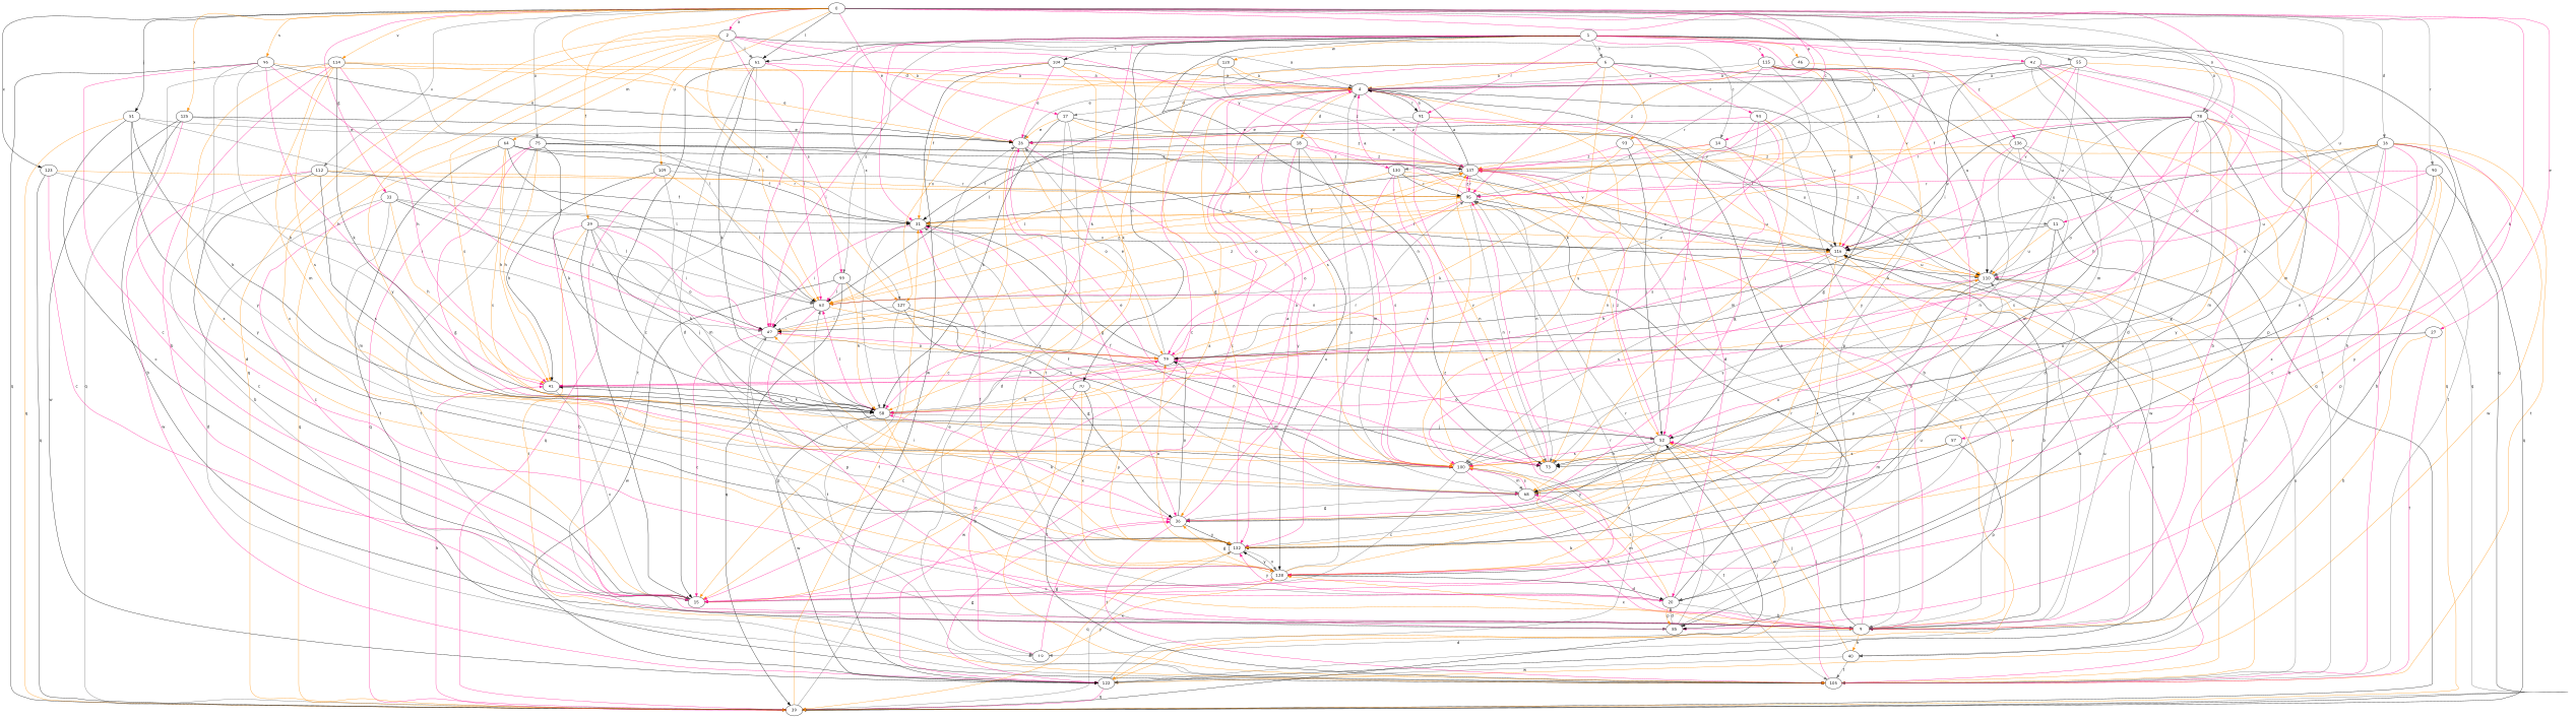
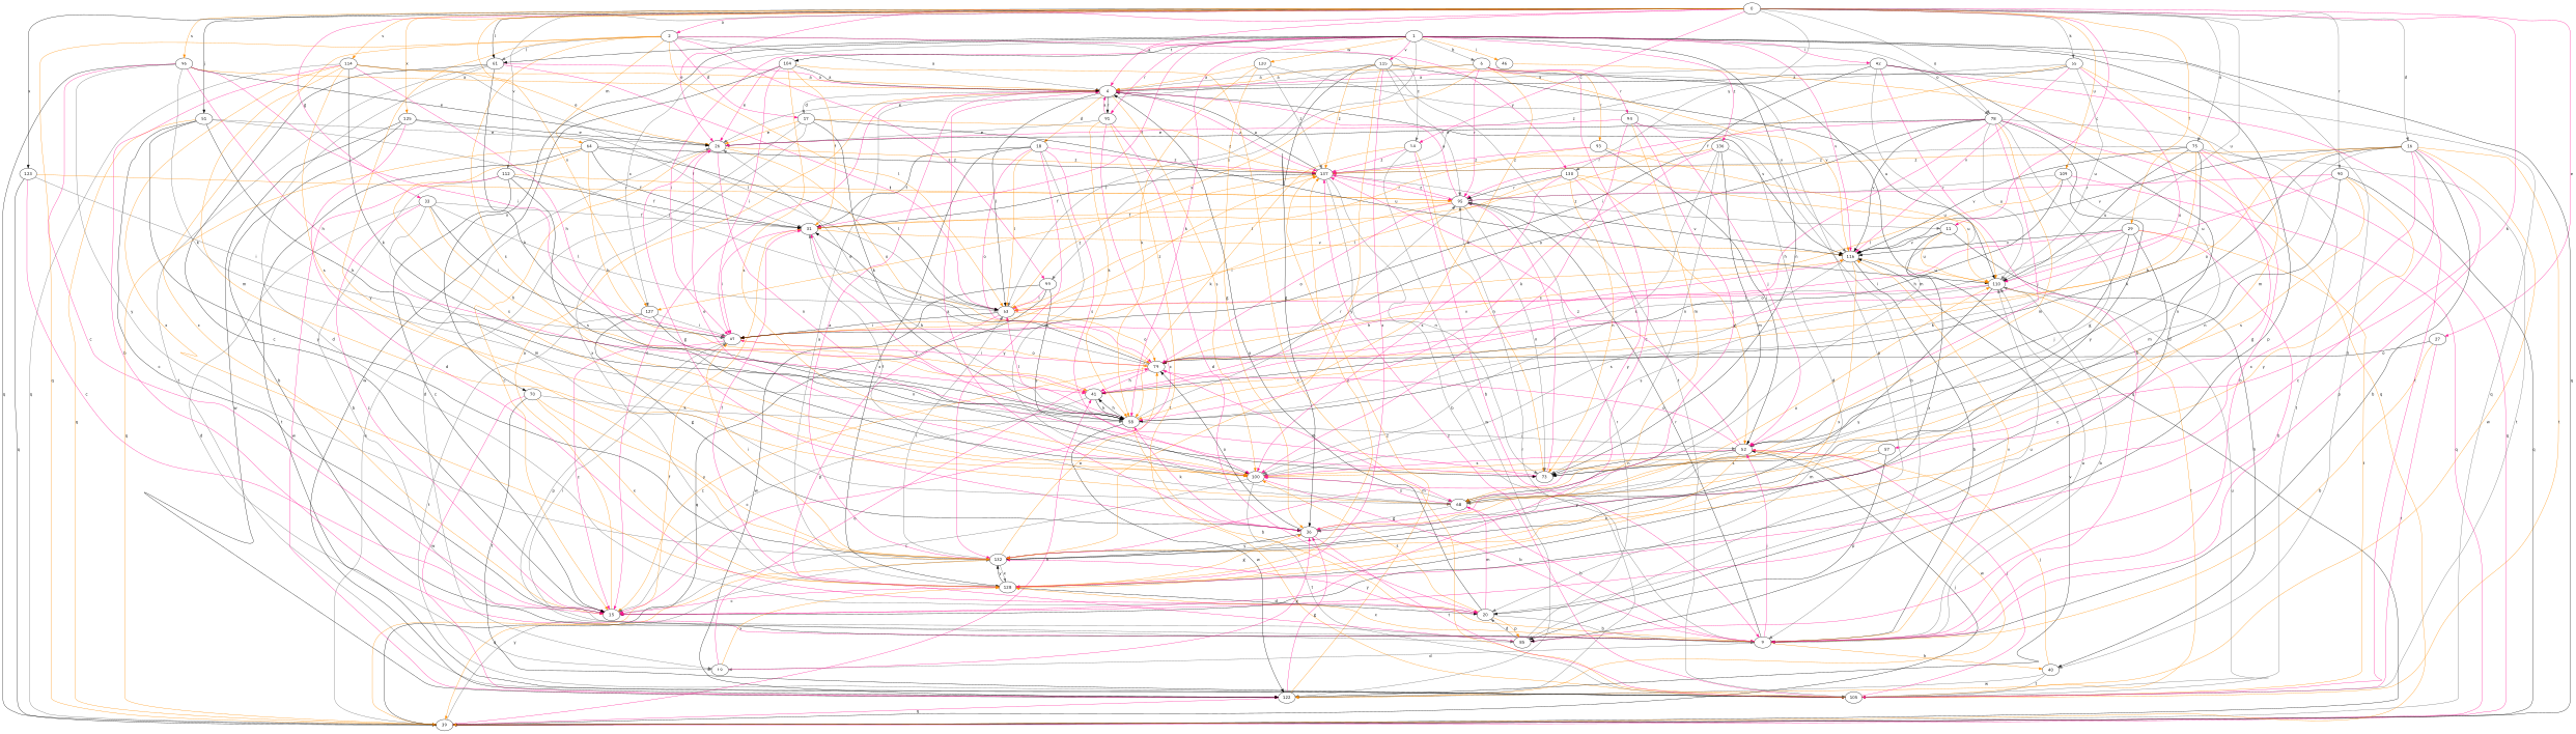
  strict digraph {
    fontname="IBM Plex Sans"
    node [fontname="IBM Plex Sans"]
    edge [color=deeppink fontname="IBM Plex Sans"]
    0
    2
    4
    11
    14
    16
    n7 [label=27]
    26
    29
    33
    51
    55
    57
    61
    75
    78
    90
    96
    109
    110
    112
    114
    123
    125
    127
    130
    n27 [label=39]
    99
    15
    17
    63
    64
    100
    132
    91
    116
    18
    137
    40
    128
    58
    73
    9
    122
    85
    52
    79
    105
    36
    47
    31
    19
    68
    41
    20
    95
    1
    6
    42
    46
    70
    104
    115
    120
    136
    93
    94
    0 -> 2 [label=a]
    0 -> 4 [label=a]
    0 -> 11 [label=c]
    0 -> 14 [label=c]
    0 -> 16 [color=gray40 label=d]
    0 -> n7 [label=e]
    0 -> 26 [label=e]
    0 -> 29 [color=darkorange label=f]
    0 -> 33 [label=g]
    0 -> 51 [color=black label=j]
    0 -> 55 [color=gray40 label=k]
    0 -> 57 [label=k]
    0 -> 61 [color=black label=l]
    0 -> 75 [color=gray40 label=o]
    0 -> 78 [color=gray40 label=o]
    0 -> 90 [color=gray40 label=r]
    0 -> 96 [color=darkorange label=s]
    0 -> 109 [color=darkorange label=u]
    0 -> 110 [color=gray40 label=u]
    0 -> 112 [color=gray40 label=v]
    0 -> 114 [color=darkorange label=v]
    0 -> 123 [color=black label=x]
    0 -> 125 [color=darkorange label=x]
    0 -> 127 [color=darkorange label=x]
    0 -> 130 [color=gray40 label=y]
    2 -> 4 [color=gray40 label=a]
    2 -> 14 [color=gray40 label=c]
    2 -> 61 [color=gray40 label=l]
    2 -> 130 [label=y]
    2 -> n27 [color=darkorange label=q]
    2 -> 99 [label=s]
    2 -> 15 [color=darkorange label=c]
    2 -> 17 [label=d]
    2 -> 63 [color=darkorange label=l]
    2 -> 64 [color=darkorange label=m]
    2 -> 100 [color=darkorange label=s]
    2 -> 132 [color=darkorange label=y]
    4 -> 15 [label=c]
    4 -> 17 [color=gray40 label=d]
    4 -> 63 [color=black label=l]
    4 -> 100 [color=darkorange label=s]
    4 -> 91 [color=black label=r]
    4 -> 116 [color=black label=v]
    4 -> 18 [color=darkorange label=d]
    4 -> 137 [label=z]
    11 -> 110 [color=darkorange label=u]
    11 -> 116 [color=black label=v]
    11 -> 40 [color=black label=h]
    11 -> 128 [color=black label=x]
    14 -> 137 [label=z]
    14 -> 58 [color=darkorange label=k]
    14 -> 73 [color=darkorange label=n]
    14 -> 9 [label=b]
    14 -> 122 [color=gray40 label=w]
    16 -> 15 [label=c]
    16 -> 116 [color=black label=v]
    16 -> 137 [color=darkorange label=z]
    16 -> 128 [label=x]
    16 -> 73 [color=gray40 label=n]
    16 -> 9 [color=black label=b]
    16 -> 122 [color=darkorange label=w]
    16 -> 85 [label=p]
    16 -> 52 [color=black label=j]
    16 -> 79 [color=darkorange label=o]
    16 -> 105 [color=darkorange label=t]
    n7 -> 9 [color=darkorange label=b]
    n7 -> 79 [color=black label=o]
    n7 -> 105 [label=t]
    26 -> 15 [color=darkorange label=c]
    26 -> 137 [color=darkorange label=z]
    26 -> 73 [label=n]
    26 -> 79 [color=darkorange label=o]
    26 -> 36 [label=g]
    29 -> 15 [color=black label=c]
    29 -> 116 [color=black label=v]
    29 -> 58 [color=gray40 label=k]
    29 -> 9 [label=b]
    29 -> 52 [color=black label=j]
    29 -> 79 [color=gray40 label=o]
    29 -> 105 [color=darkorange label=t]
    29 -> 47 [label=i]
    33 -> 15 [label=c]
    33 -> 63 [color=gray40 label=l]
    33 -> 47 [color=black label=i]
    33 -> 31 [color=gray40 label=f]
    33 -> 19 [color=gray40 label=d]
    33 -> 68 [color=gray40 label=m]
    33 -> 41 [color=darkorange label=h]
    51 -> 26 [color=gray40 label=e]
    51 -> n27 [color=darkorange label=q]
    51 -> 15 [color=black label=c]
    51 -> 63 [color=gray40 label=l]
    51 -> 132 [color=black label=y]
    51 -> 58 [color=black label=k]
    55 -> 4 [color=black label=a]
    55 -> 110 [color=gray40 label=u]
    55 -> 116 [label=v]
    55 -> 137 [color=gray40 label=z]
    55 -> 79 [label=o]
    55 -> 31 [color=darkorange label=f]
    55 -> 68 [color=darkorange label=m]
    57 -> 100 [color=darkorange label=s]
    57 -> 85 [color=black label=p]
    57 -> 68 [color=black label=m]
    61 -> 4 [label=a]
    61 -> 15 [color=black label=c]
    61 -> 63 [label=l]
    61 -> 58 [color=black label=k]
    61 -> 105 [color=gray40 label=t]
    61 -> 20 [color=gray40 label=d]
    75 -> 110 [color=black label=u]
    75 -> n27 [label=q]
    75 -> 116 [color=black label=v]
    75 -> 137 [color=gray40 label=z]
    75 -> 58 [color=black label=k]
    75 -> 105 [color=gray40 label=t]
    75 -> 36 [label=g]
    75 -> 41 [color=darkorange label=h]
    78 -> 26 [color=black label=e]
    78 -> 110 [color=gray40 label=u]
    78 -> 132 [color=black label=y]
    78 -> 116 [color=black label=v]
    78 -> 9 [label=b]
    78 -> 52 [label=j]
    78 -> 79 [color=black label=o]
    78 -> 105 [color=gray40 label=t]
    78 -> 36 [color=gray40 label=g]
    78 -> 68 [color=darkorange label=m]
    78 -> 41 [label=h]
    78 -> 95 [label=r]
    90 -> 110 [label=u]
    90 -> n27 [color=black label=q]
    90 -> 100 [color=darkorange label=s]
    90 -> 132 [color=darkorange label=y]
    90 -> 73 [color=black label=n]
    90 -> 95 [label=r]
    96 -> 4 [color=darkorange label=a]
    96 -> 26 [color=black label=e]
    96 -> n27 [color=black label=q]
    96 -> 15 [label=c]
    96 -> 132 [color=gray40 label=y]
    96 -> 58 [color=gray40 label=k]
    96 -> 47 [label=i]
    96 -> 41 [label=h]
    109 -> n27 [label=q]
    109 -> 63 [color=darkorange label=l]
    109 -> 68 [color=gray40 label=m]
    109 -> 41 [color=black label=h]
    109 -> 95 [color=gray40 label=r]
    110 -> 63 [label=l]
    110 -> 100 [color=gray40 label=s]
    110 -> 132 [color=black label=y]
    110 -> 9 [color=gray40 label=b]
    110 -> 105 [color=darkorange label=t]
    112 -> 15 [color=black label=c]
    112 -> 100 [color=black label=s]
    112 -> 9 [color=gray40 label=b]
    112 -> 122 [label=w]
    112 -> 31 [color=black label=f]
    112 -> 95 [color=darkorange label=r]
    114 -> 4 [color=darkorange label=a]
    114 -> 26 [color=darkorange label=e]
    114 -> n27 [color=gray40 label=q]
    114 -> 63 [color=gray40 label=l]
    114 -> 100 [color=darkorange label=s]
    114 -> 128 [color=darkorange label=x]
    114 -> 58 [color=black label=k]
    114 -> 9 [label=b]
    114 -> 68 [color=darkorange label=m]
    114 -> 41 [label=h]
    123 -> n27 [color=black label=q]
    123 -> 15 [label=c]
    123 -> 47 [color=gray40 label=i]
    123 -> 95 [color=darkorange label=r]
    125 -> 26 [color=black label=e]
    125 -> 9 [color=black label=b]
    125 -> 122 [color=black label=w]
    125 -> 31 [color=gray40 label=f]
    125 -> 20 [label=d]
    127 -> 73 [color=black label=n]
    127 -> 105 [color=gray40 label=t]
    127 -> 36 [color=black label=g]
    127 -> 47 [color=gray40 label=i]
    130 -> 110 [color=darkorange label=u]
    130 -> 63 [color=darkorange label=l]
    130 -> 100 [label=s]
    130 -> 132 [label=y]
    130 -> 73 [color=darkorange label=n]
    130 -> 52 [color=darkorange label=j]
    130 -> 95 [color=black label=r]
    n27 -> 26 [color=gray40 label=e]
    n27 -> 132 [color=gray40 label=y]
    n27 -> 52 [color=black label=j]
    n27 -> 31 [color=darkorange label=f]
    n27 -> 41 [label=h]
    99 -> n27 [color=black label=q]
    99 -> 63 [label=l]
    99 -> 100 [color=black label=s]
    99 -> 122 [color=black label=w]
    15 -> 4 [color=darkorange label=a]
    17 -> 26 [color=darkorange label=e]
    17 -> 110 [color=black label=u]
    17 -> 137 [color=darkorange label=z]
    17 -> 128 [color=gray40 label=x]
    17 -> 58 [color=black label=k]
    17 -> 19 [color=gray40 label=d]
    63 -> 137 [color=darkorange label=z]
    63 -> 85 [label=p]
    63 -> 79 [color=darkorange label=o]
    63 -> 47 [color=black label=i]
    64 -> n27 [color=darkorange label=q]
    64 -> 63 [color=black label=l]
    64 -> 100 [color=darkorange label=s]
    64 -> 137 [color=black label=z]
    64 -> 105 [color=black label=t]
    64 -> 31 [color=black label=f]
    64 -> 41 [color=darkorange label=h]
    100 -> 26 [label=e]
    100 -> 15 [color=gray40 label=c]
    100 -> 9 [label=b]
    100 -> 105 [color=gray40 label=t]
    100 -> 68 [color=gray40 label=m]
    132 -> 4 [label=a]
    132 -> n27 [color=darkorange label=q]
    132 -> 63 [color=gray40 label=l]
    132 -> 128 [color=gray40 label=x]
    132 -> 79 [color=darkorange label=o]
    132 -> 47 [color=darkorange label=i]
    91 -> 4 [label=a]
    91 -> 26 [color=gray40 label=e]
    91 -> 15 [label=c]
-   99 -> 58 [color=darkorange label=k]
+   91 -> 58 [color=darkorange label=k]
    91 -> 105 [color=darkorange label=t]
    91 -> 20 [label=d]
    116 -> 110 [color=darkorange label=u]
    116 -> 100 [color=gray40 label=s]
    116 -> 128 [color=darkorange label=x]
    116 -> 9 [color=black label=b]
    116 -> 41 [label=h]
    18 -> 63 [color=darkorange label=l]
    18 -> 100 [label=s]
    18 -> 132 [label=y]
    18 -> 137 [label=z]
    18 -> 128 [color=black label=x]
    18 -> 79 [label=o]
    18 -> 31 [color=black label=f]
    18 -> 68 [color=gray40 label=m]
    137 -> 4 [color=black label=a]
    137 -> 11 [color=gray40 label=z]
    137 -> 73 [color=gray40 label=n]
    137 -> 9 [color=gray40 label=b]
    137 -> 31 [color=black label=f]
    137 -> 95 [label=r]
    40 -> 122 [color=gray40 label=w]
    40 -> 52 [color=darkorange label=j]
    40 -> 105 [color=gray40 label=t]
    128 -> 4 [color=gray40 label=a]
    128 -> 15 [label=c]
    128 -> 132 [color=black label=y]
    128 -> 137 [color=darkorange label=z]
    128 -> 36 [color=darkorange label=g]
    128 -> 31 [label=f]
    128 -> 20 [color=black label=d]
    58 -> 63 [label=l]
    58 -> 9 [color=darkorange label=b]
    58 -> 122 [color=black label=w]
    58 -> 52 [color=gray40 label=j]
    58 -> 41 [color=black label=h]
    58 -> 95 [color=gray40 label=r]
    73 -> 31 [label=f]
    73 -> 95 [label=r]
    9 -> 110 [color=gray40 label=u]
    9 -> 116 [color=darkorange label=v]
    9 -> 40 [color=darkorange label=h]
    9 -> 128 [color=darkorange label=x]
    9 -> 52 [label=j]
    9 -> 19 [color=gray40 label=d]
    9 -> 95 [color=black label=r]
    122 -> n27 [label=q]
    122 -> 116 [color=black label=v]
    122 -> 137 [color=darkorange label=z]
    122 -> 36 [label=g]
    122 -> 95 [color=gray40 label=r]
    85 -> 47 [color=gray40 label=i]
    85 -> 20 [color=gray40 label=d]
    85 -> 95 [color=gray40 label=r]
    52 -> 100 [label=s]
    52 -> 132 [color=gray40 label=y]
    52 -> 137 [label=z]
    52 -> 128 [color=darkorange label=x]
    52 -> 73 [color=black label=n]
    52 -> 122 [color=darkorange label=w]
    52 -> 79 [label=o]
    79 -> 26 [color=gray40 label=e]
    79 -> 15 [color=darkorange label=c]
    79 -> 116 [color=darkorange label=v]
    79 -> 47 [label=i]
    79 -> 31 [color=black label=f]
    79 -> 68 [label=m]
    79 -> 41 [label=h]
    105 -> 110 [color=gray40 label=u]
    105 -> 137 [label=z]
    105 -> 52 [label=j]
    36 -> 4 [label=a]
    36 -> 110 [color=darkorange label=u]
    36 -> 132 [color=black label=y]
    36 -> 58 [label=k]
    36 -> 79 [color=black label=o]
    36 -> 105 [label=t]
    47 -> 15 [label=c]
    47 -> 137 [color=darkorange label=z]
    47 -> 85 [color=gray40 label=p]
    47 -> 79 [color=darkorange label=o]
    31 -> 116 [color=darkorange label=v]
    31 -> 58 [color=gray40 label=k]
    31 -> 47 [label=i]
    19 -> 128 [color=darkorange label=x]
    19 -> 79 [label=o]
    19 -> 36 [label=g]
    68 -> 100 [label=s]
    68 -> 9 [label=b]
    68 -> 36 [color=gray40 label=g]
    68 -> 31 [color=gray40 label=f]
    41 -> 15 [color=gray40 label=c]
    41 -> 58 [color=black label=k]
    20 -> 4 [color=black label=a]
    20 -> 110 [color=gray40 label=u]
    20 -> 100 [color=darkorange label=s]
    20 -> 132 [label=y]
    20 -> 9 [color=gray40 label=b]
    20 -> 85 [color=darkorange label=p]
    20 -> 68 [label=m]
    95 -> 4 [label=a]
    95 -> 116 [color=black label=v]
    95 -> 137 [label=z]
    95 -> 73 [color=gray40 label=n]
    95 -> 79 [label=o]
    95 -> 47 [color=darkorange label=i]
    95 -> 31 [color=darkorange label=f]
    1 -> 61 [color=black label=l]
    1 -> 78 [color=gray40 label=o]
    1 -> 127 [color=gray40 label=x]
    1 -> n27 [color=black label=q]
    1 -> 99 [color=gray40 label=s]
    1 -> 91 [label=r]
    1 -> 116 [label=v]
    1 -> 40 [color=gray40 label=h]
    1 -> 58 [label=k]
    1 -> 73 [color=black label=n]
    1 -> 85 [color=black label=p]
    1 -> 47 [label=i]
    1 -> 31 [label=f]
    1 -> 6 [color=gray40 label=b]
    1 -> 42 [label=i]
    1 -> 46 [color=darkorange label=i]
    1 -> 70 [color=black label=n]
    1 -> 104 [color=black label=t]
    1 -> 115 [label=v]
    1 -> 120 [color=darkorange label=w]
    1 -> 136 [label=z]
    6 -> 4 [color=darkorange label=a]
    6 -> 26 [color=gray40 label=e]
    6 -> 127 [color=darkorange label=x]
    6 -> n27 [color=black label=q]
    6 -> 15 [label=c]
    6 -> 58 [color=darkorange label=k]
    6 -> 85 [color=gray40 label=p]
    6 -> 95 [label=r]
    6 -> 93 [color=darkorange label=r]
    6 -> 94 [label=r]
    42 -> 4 [color=gray40 label=a]
    42 -> n27 [color=gray40 label=q]
    42 -> 9 [label=b]
    42 -> 105 [label=t]
    42 -> 47 [color=black label=i]
    42 -> 68 [color=gray40 label=m]
    42 -> 20 [color=black label=d]
    46 -> 4 [label=a]
    46 -> n27 [color=darkorange label=q]
    70 -> 132 [color=darkorange label=y]
    70 -> 128 [color=darkorange label=x]
    70 -> 58 [color=gray40 label=k]
    70 -> 122 [label=w]
    70 -> 105 [color=black label=t]
    104 -> 4 [color=black label=a]
    104 -> 26 [label=e]
    104 -> 100 [color=darkorange label=s]
    104 -> 122 [color=black label=w]
    104 -> 105 [color=darkorange label=t]
    104 -> 47 [label=i]
    104 -> 31 [color=darkorange label=f]
    115 -> 4 [color=gray40 label=a]
    115 -> 110 [color=black label=u]
    115 -> 63 [color=gray40 label=l]
    115 -> 132 [color=darkorange label=y]
    115 -> 116 [color=darkorange label=v]
    115 -> 137 [color=darkorange label=z]
    115 -> 128 [label=x]
    115 -> 105 [color=gray40 label=t]
    115 -> 36 [color=black label=g]
    115 -> 95 [color=gray40 label=r]
    120 -> 4 [color=darkorange label=a]
    120 -> 116 [color=gray40 label=v]
    120 -> 137 [color=gray40 label=z]
    120 -> 58 [color=darkorange label=k]
    120 -> 36 [color=darkorange label=g]
    136 -> 100 [color=gray40 label=s]
    136 -> 137 [color=darkorange label=z]
    136 -> 58 [label=k]
    136 -> 73 [color=gray40 label=n]
    136 -> 68 [color=black label=m]
    136 -> 20 [color=gray40 label=d]
    93 -> 110 [color=darkorange label=u]
    93 -> 63 [color=darkorange label=l]
    93 -> 137 [label=z]
    93 -> 52 [color=black label=j]
    94 -> 26 [label=e]
    94 -> 100 [label=s]
    94 -> 9 [color=gray40 label=b]
    94 -> 52 [label=j]
    94 -> 36 [label=g]
    94 -> 68 [color=darkorange label=m]
  }
